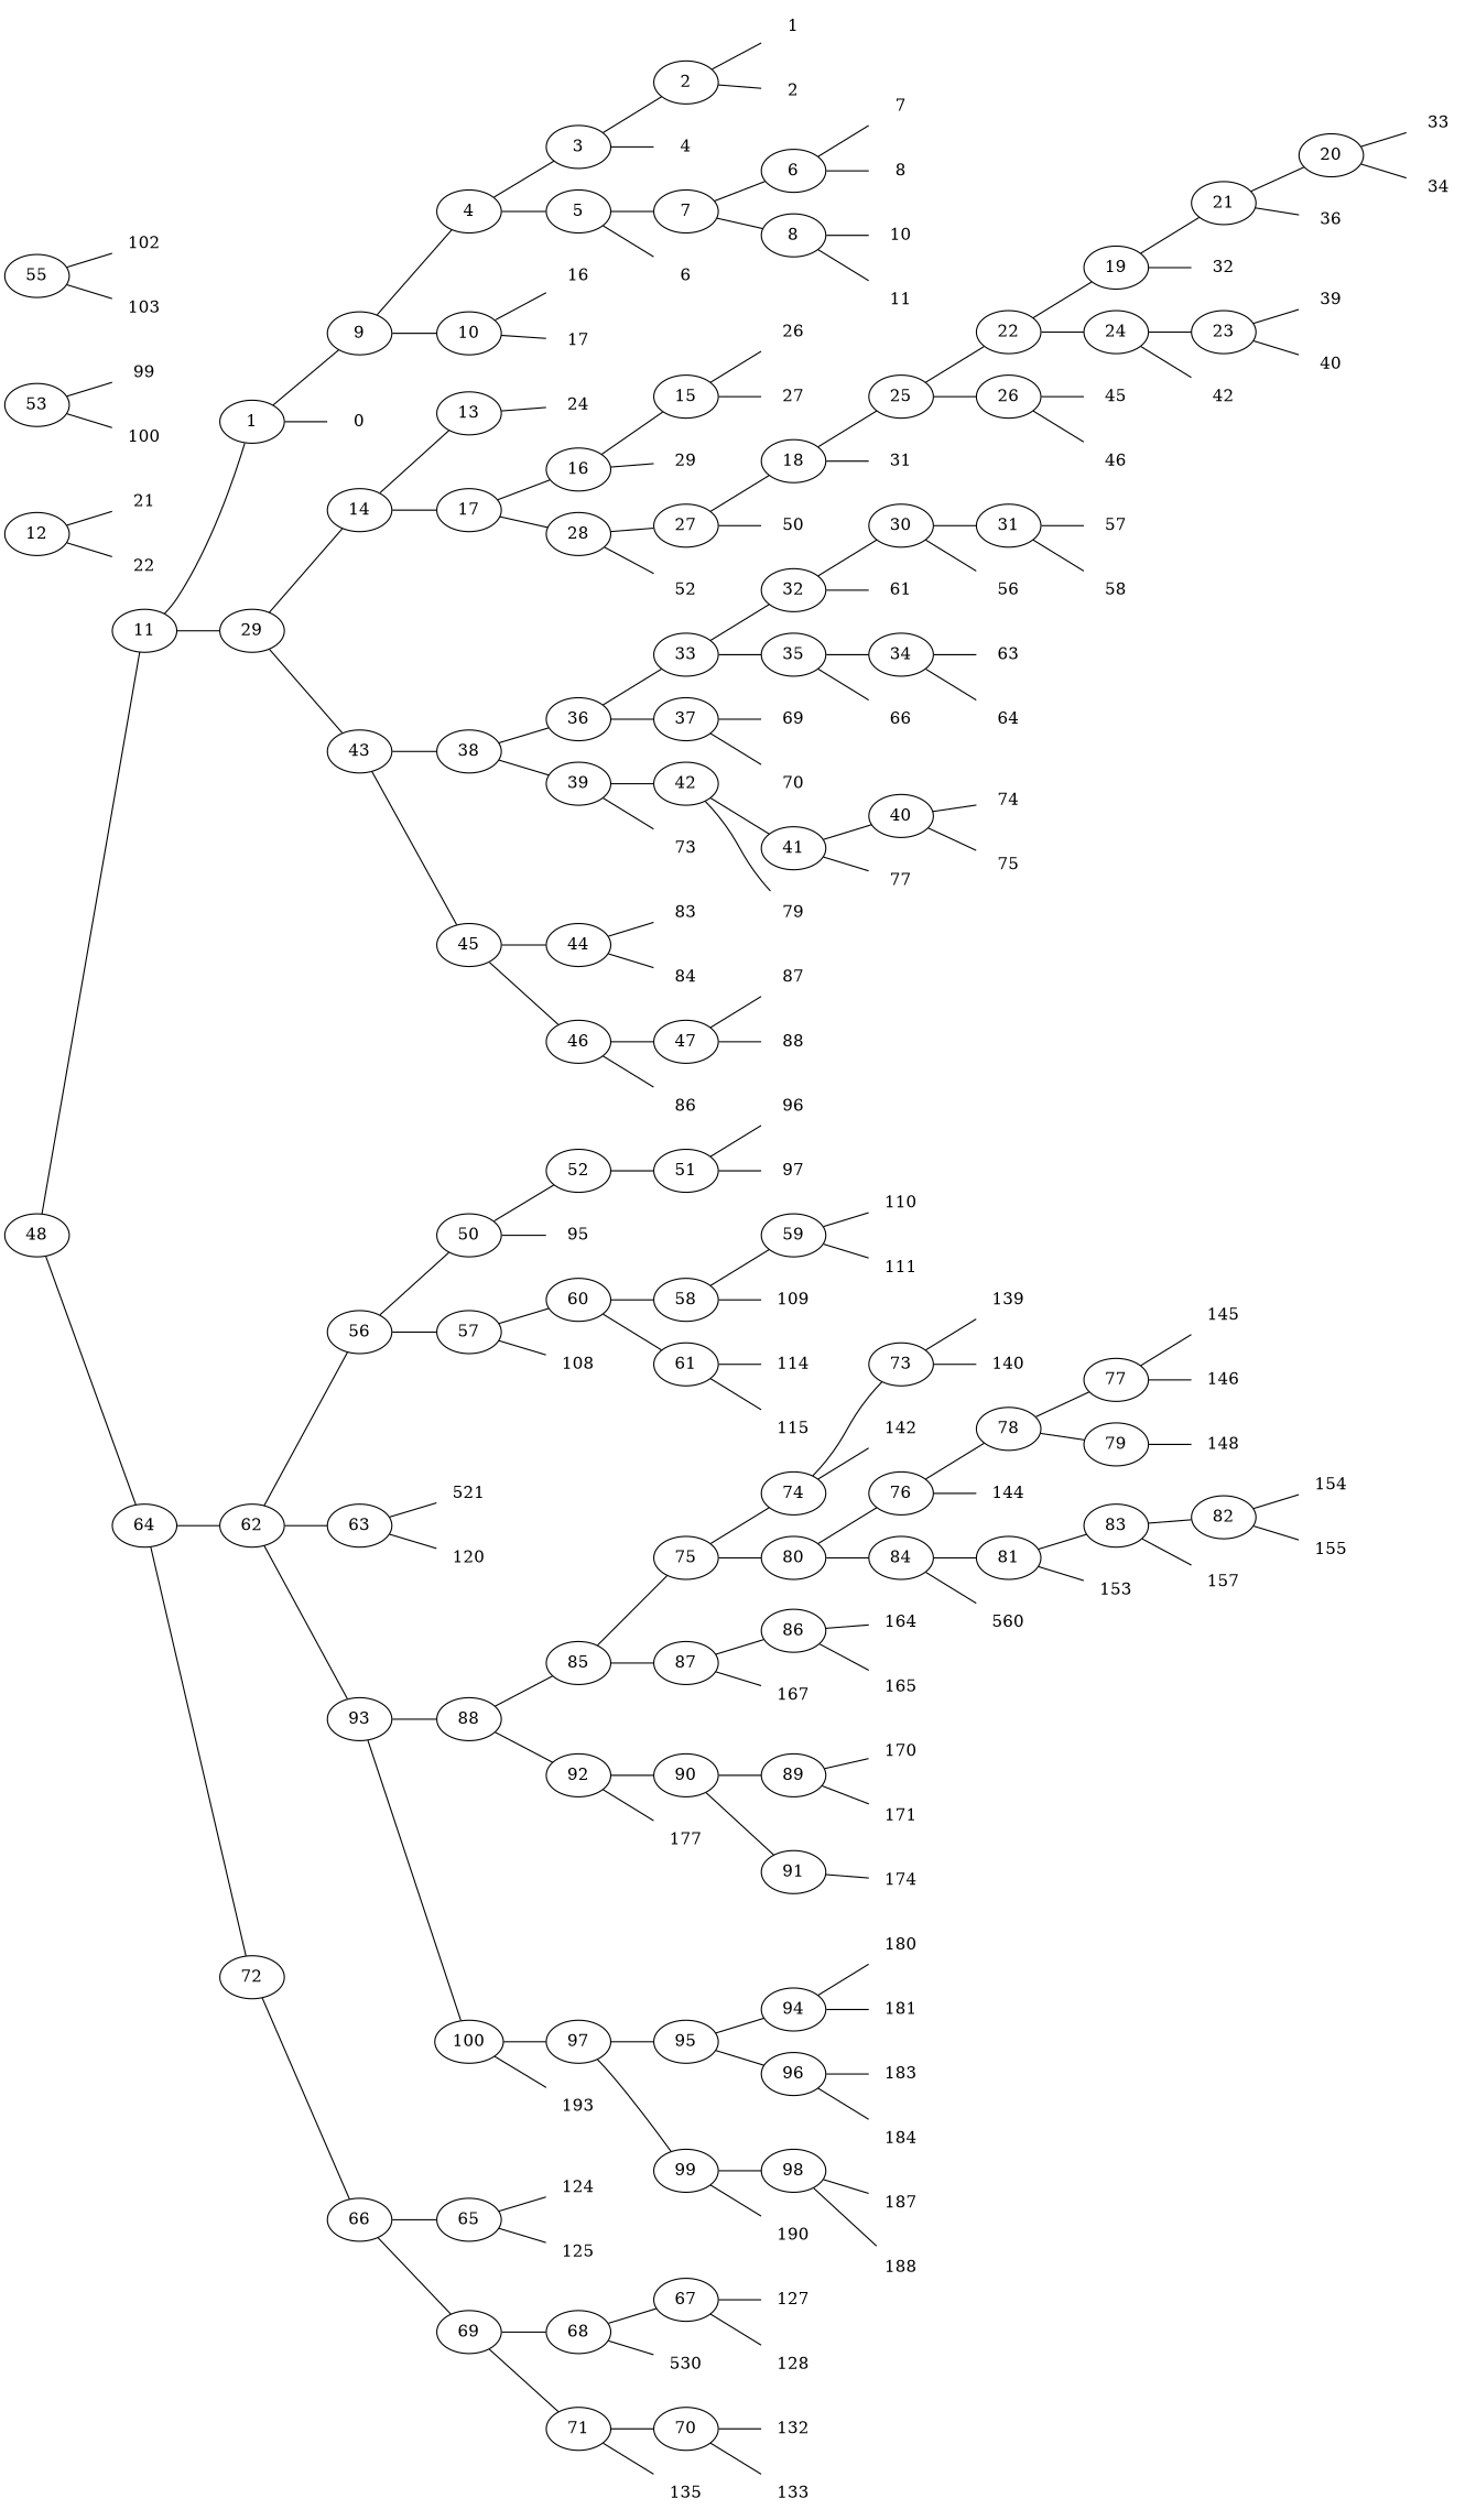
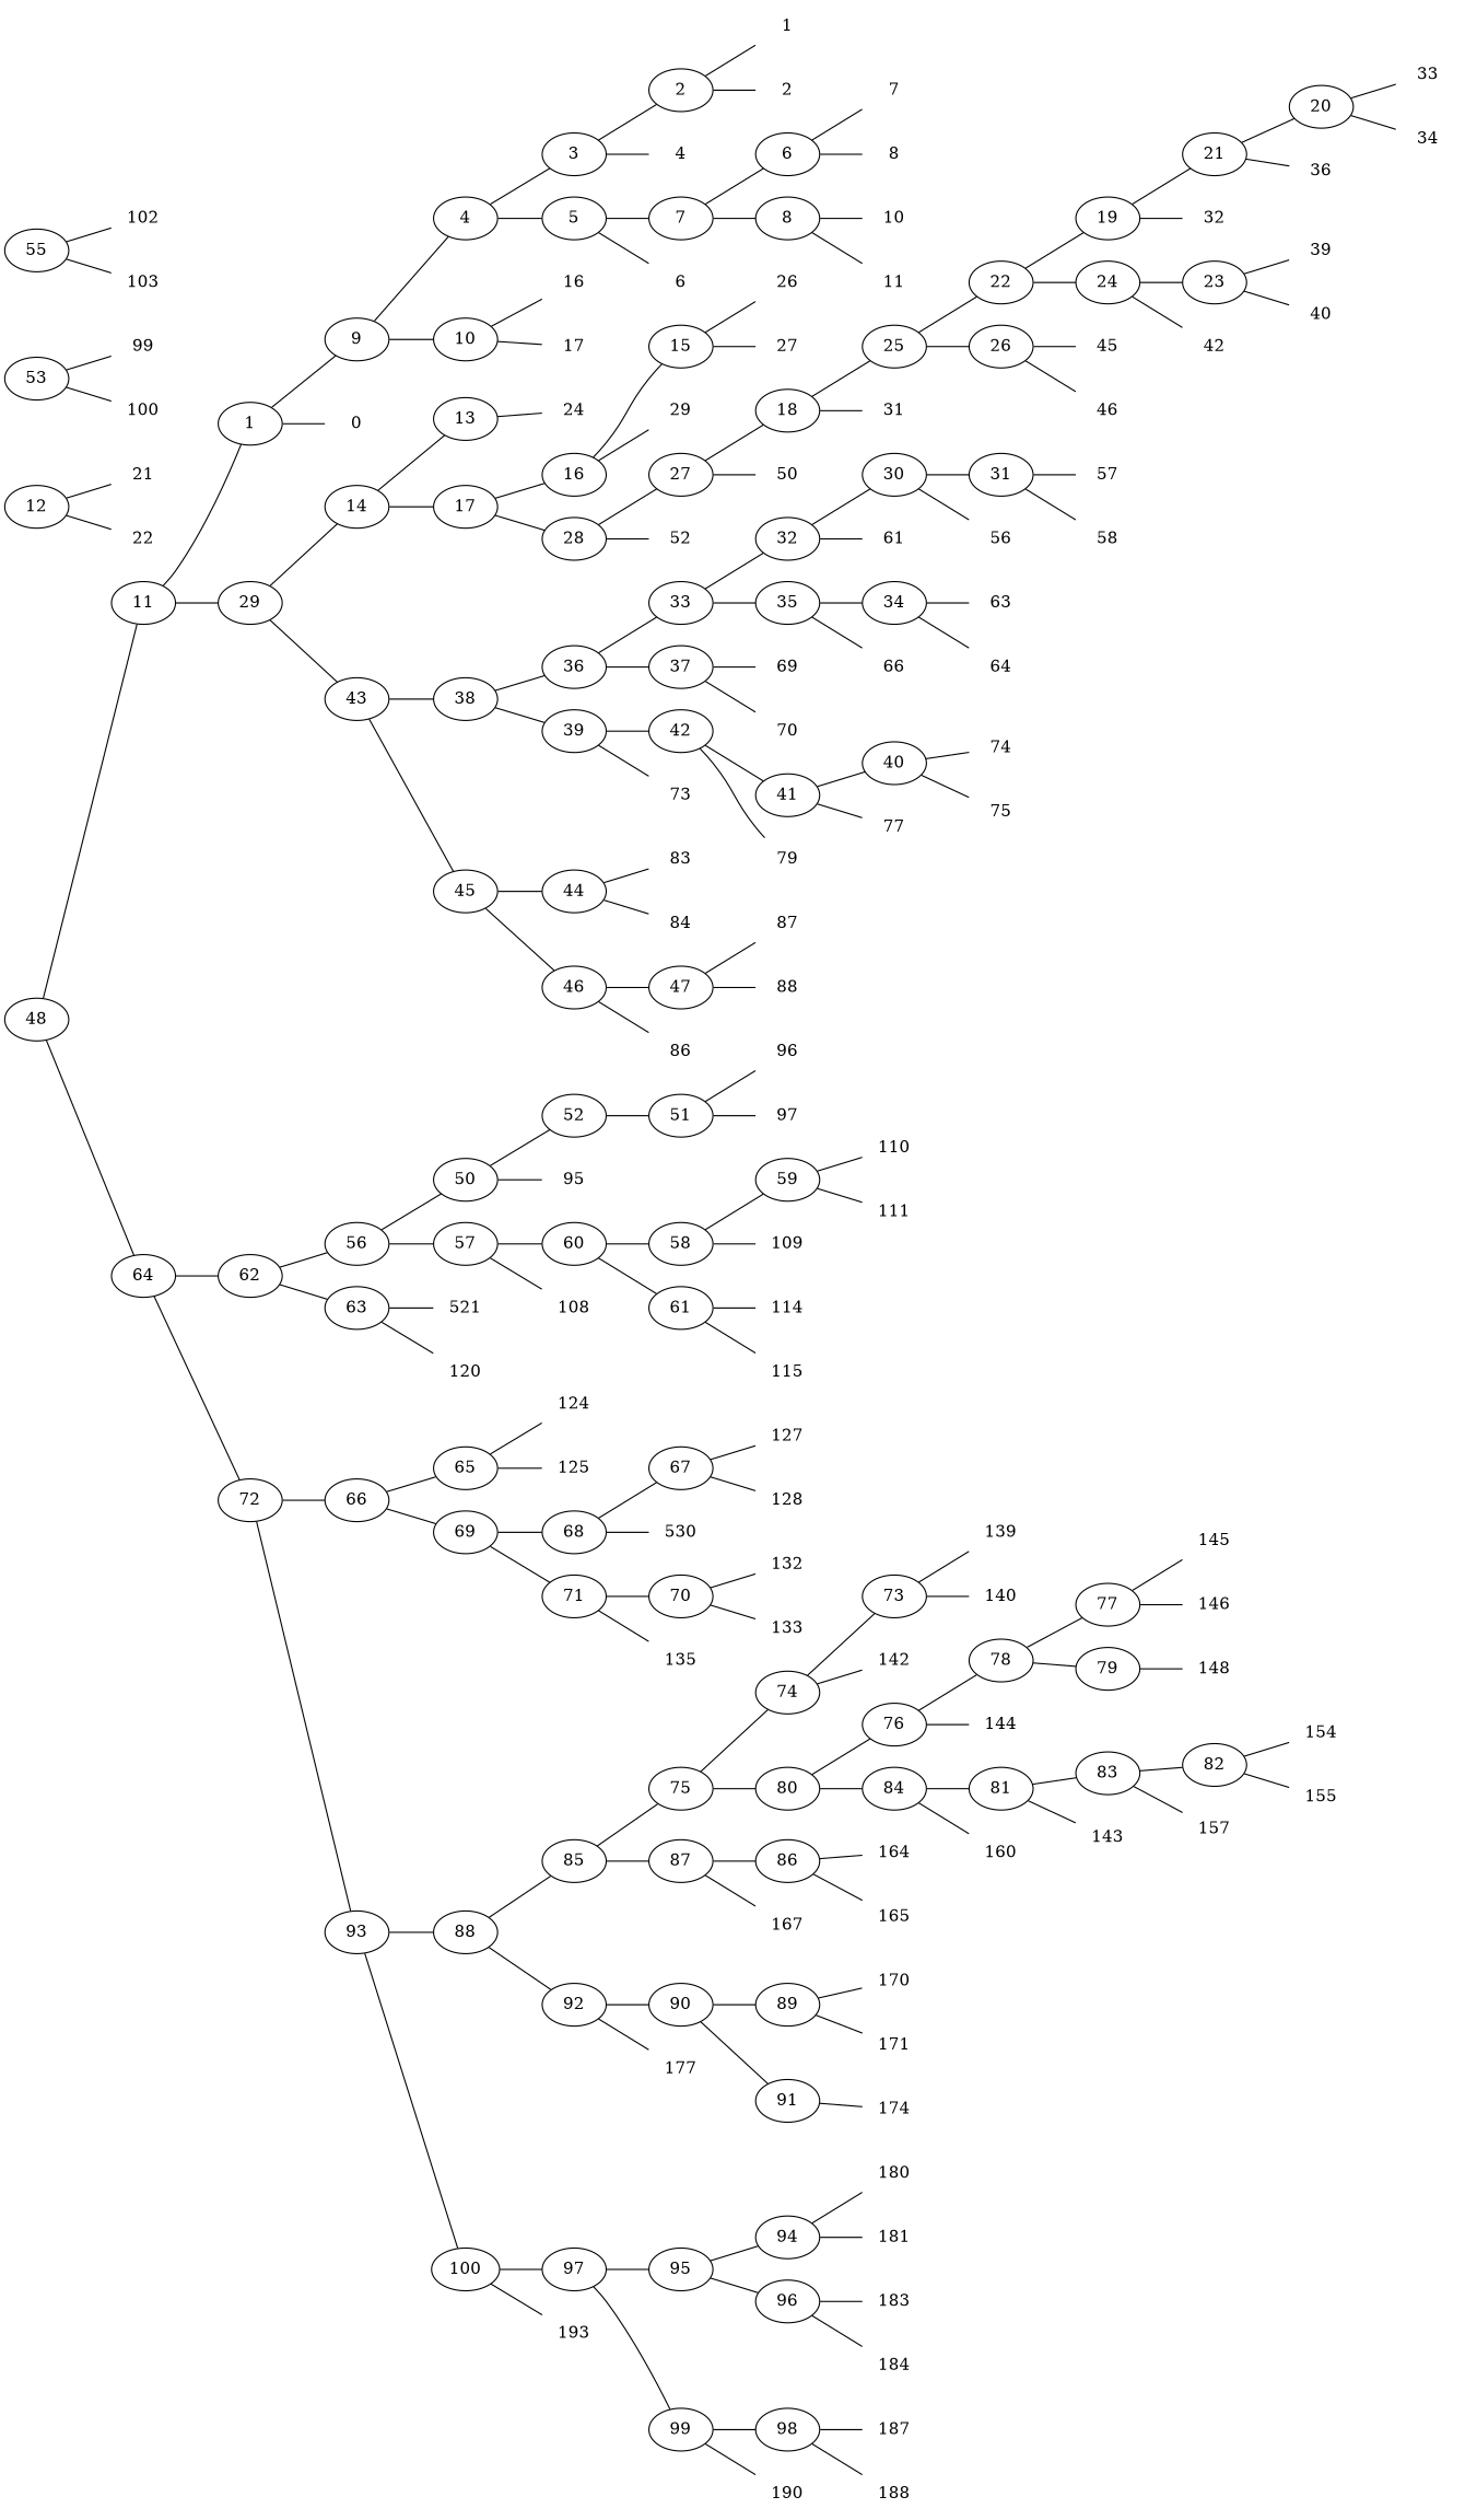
  graph {
    rankdir=LR
    n1 [label=2]
    1 [shape=plaintext]
    2 [shape=plaintext]
    n4 [label=3]
    4 [shape=plaintext]
    n6 [label=6]
    7 [shape=plaintext]
    8 [shape=plaintext]
    n9 [label=8]
    10 [shape=plaintext]
    11 [shape=plaintext]
    n12 [label=7]
    n13 [label=5]
    6 [shape=plaintext]
    n15 [label=4]
    n16 [label=10]
    16 [shape=plaintext]
    17 [shape=plaintext]
    n19 [label=9]
    n20 [label=1]
    0 [shape=plaintext]
    n22 [label=12]
    21 [shape=plaintext]
    22 [shape=plaintext]
    n25 [label=13]
    24 [shape=plaintext]
    n27 [label=15]
    26 [shape=plaintext]
    27 [shape=plaintext]
    n30 [label=16]
    29 [shape=plaintext]
    n32 [label=20]
    33 [shape=plaintext]
    34 [shape=plaintext]
    n35 [label=21]
    36 [shape=plaintext]
    n37 [label=19]
    32 [shape=plaintext]
    n39 [label=23]
    39 [shape=plaintext]
    40 [shape=plaintext]
    n42 [label=24]
    42 [shape=plaintext]
    n44 [label=22]
    n45 [label=26]
    45 [shape=plaintext]
    46 [shape=plaintext]
    n48 [label=25]
    n49 [label=18]
    31 [shape=plaintext]
    n51 [label=27]
    50 [shape=plaintext]
    n53 [label=28]
    52 [shape=plaintext]
    n55 [label=17]
    n56 [label=14]
    n57 [label=31]
    57 [shape=plaintext]
    58 [shape=plaintext]
    n60 [label=30]
    56 [shape=plaintext]
    n62 [label=32]
    61 [shape=plaintext]
    n64 [label=34]
    63 [shape=plaintext]
    64 [shape=plaintext]
    n67 [label=35]
    66 [shape=plaintext]
    n69 [label=33]
    n70 [label=37]
    69 [shape=plaintext]
    70 [shape=plaintext]
    n73 [label=36]
    n74 [label=40]
    74 [shape=plaintext]
    75 [shape=plaintext]
    n77 [label=41]
    77 [shape=plaintext]
    n79 [label=42]
    79 [shape=plaintext]
    n81 [label=39]
    73 [shape=plaintext]
    n83 [label=38]
    n84 [label=44]
    83 [shape=plaintext]
    84 [shape=plaintext]
    n87 [label=47]
    87 [shape=plaintext]
    88 [shape=plaintext]
    n90 [label=46]
    86 [shape=plaintext]
    n92 [label=45]
    n93 [label=43]
    n94 [label=29]
    n95 [label=11]
    n96 [label=51]
    96 [shape=plaintext]
    97 [shape=plaintext]
    n99 [label=53]
    99 [shape=plaintext]
    100 [shape=plaintext]
    n102 [label=55]
    102 [shape=plaintext]
    103 [shape=plaintext]
    n105 [label=52]
    n106 [label=50]
    95 [shape=plaintext]
    n108 [label=59]
    110 [shape=plaintext]
    111 [shape=plaintext]
    n111 [label=58]
    109 [shape=plaintext]
    n113 [label=61]
    114 [shape=plaintext]
    115 [shape=plaintext]
    n116 [label=60]
    n117 [label=57]
    108 [shape=plaintext]
    n119 [label=56]
    n120 [label=521 shape=plaintext]
    n121 [label=63]
    120 [shape=plaintext]
    n123 [label=62]
    n124 [label=65]
    124 [shape=plaintext]
    125 [shape=plaintext]
    n127 [label=67]
    127 [shape=plaintext]
    128 [shape=plaintext]
    n130 [label=530 shape=plaintext]
    n131 [label=68]
    n132 [label=70]
    132 [shape=plaintext]
    133 [shape=plaintext]
    n135 [label=71]
    135 [shape=plaintext]
    n137 [label=69]
    n138 [label=66]
    n139 [label=73]
    139 [shape=plaintext]
    140 [shape=plaintext]
    n142 [label=74]
    142 [shape=plaintext]
    n144 [label=77]
    145 [shape=plaintext]
    146 [shape=plaintext]
    n147 [label=79]
    148 [shape=plaintext]
    n149 [label=78]
    n150 [label=76]
    144 [shape=plaintext]
    n152 [label=82]
    154 [shape=plaintext]
    155 [shape=plaintext]
    n155 [label=83]
    157 [shape=plaintext]
    n157 [label=81]
-   153 [shape=plaintext]
+   153 [shape=plaintext label=143]
    n159 [label=84]
-   160 [shape=plaintext label=560]
+   160 [shape=plaintext]
    n161 [label=80]
    n162 [label=75]
    n163 [label=86]
    164 [shape=plaintext]
    165 [shape=plaintext]
    n166 [label=87]
    167 [shape=plaintext]
    n168 [label=85]
    n169 [label=89]
    170 [shape=plaintext]
    171 [shape=plaintext]
    n172 [label=91]
    174 [shape=plaintext]
    n174 [label=90]
    n175 [label=92]
    177 [shape=plaintext]
    n177 [label=88]
    n178 [label=94]
    180 [shape=plaintext]
    181 [shape=plaintext]
    n181 [label=96]
    183 [shape=plaintext]
    184 [shape=plaintext]
    n184 [label=95]
    n185 [label=98]
    187 [shape=plaintext]
    188 [shape=plaintext]
    n188 [label=99]
    190 [shape=plaintext]
    n190 [label=97]
    n191 [label=100]
    193 [shape=plaintext]
    n193 [label=93]
    n194 [label=72]
    n195 [label=64]
    n196 [label=48]
    n1 -- 1
    n1 -- 2
    n4 -- n1
    n4 -- 4
    n6 -- 7
    n6 -- 8
    n9 -- 10
    n9 -- 11
    n12 -- n6
    n12 -- n9
    n13 -- n12
    n13 -- 6
    n15 -- n4
    n15 -- n13
    n16 -- 16
    n16 -- 17
    n19 -- n15
    n19 -- n16
    n20 -- n19
    n20 -- 0
    n22 -- 21
    n22 -- 22
    n25 -- 24
    n27 -- 26
    n27 -- 27
    n30 -- n27
    n30 -- 29
    n32 -- 33
    n32 -- 34
    n35 -- n32
    n35 -- 36
    n37 -- n35
    n37 -- 32
    n39 -- 39
    n39 -- 40
    n42 -- n39
    n42 -- 42
    n44 -- n37
    n44 -- n42
    n45 -- 45
    n45 -- 46
    n48 -- n44
    n48 -- n45
    n49 -- n48
    n49 -- 31
    n51 -- n49
    n51 -- 50
    n53 -- n51
    n53 -- 52
    n55 -- n30
    n55 -- n53
    n56 -- n25
    n56 -- n55
    n57 -- 57
    n57 -- 58
    n60 -- n57
    n60 -- 56
    n62 -- n60
    n62 -- 61
    n64 -- 63
    n64 -- 64
    n67 -- n64
    n67 -- 66
    n69 -- n62
    n69 -- n67
    n70 -- 69
    n70 -- 70
    n73 -- n69
    n73 -- n70
    n74 -- 74
    n74 -- 75
    n77 -- n74
    n77 -- 77
    n79 -- n77
    n79 -- 79
    n81 -- n79
    n81 -- 73
    n83 -- n73
    n83 -- n81
    n84 -- 83
    n84 -- 84
    n87 -- 87
    n87 -- 88
    n90 -- n87
    n90 -- 86
    n92 -- n84
    n92 -- n90
    n93 -- n83
    n93 -- n92
    n94 -- n56
    n94 -- n93
    n95 -- n20
    n95 -- n94
    n96 -- 96
    n96 -- 97
    n99 -- 99
    n99 -- 100
    n102 -- 102
    n102 -- 103
    n105 -- n96
    n106 -- n105
    n106 -- 95
    n108 -- 110
    n108 -- 111
    n111 -- n108
    n111 -- 109
    n113 -- 114
    n113 -- 115
    n116 -- n111
    n116 -- n113
    n117 -- n116
    n117 -- 108
    n119 -- n106
    n119 -- n117
    n121 -- n120
    n121 -- 120
    n123 -- n119
    n123 -- n121
    n124 -- 124
    n124 -- 125
    n127 -- 127
    n127 -- 128
    n131 -- n127
    n131 -- n130
    n132 -- 132
    n132 -- 133
    n135 -- n132
    n135 -- 135
    n137 -- n131
    n137 -- n135
    n138 -- n124
    n138 -- n137
    n139 -- 139
    n139 -- 140
    n142 -- n139
    n142 -- 142
    n144 -- 145
    n144 -- 146
    n147 -- 148
    n149 -- n144
    n149 -- n147
    n150 -- n149
    n150 -- 144
    n152 -- 154
    n152 -- 155
    n155 -- n152
    n155 -- 157
    n157 -- n155
    n157 -- 153
    n159 -- n157
    n159 -- 160
    n161 -- n150
    n161 -- n159
    n162 -- n142
    n162 -- n161
    n163 -- 164
    n163 -- 165
    n166 -- n163
    n166 -- 167
    n168 -- n162
    n168 -- n166
    n169 -- 170
    n169 -- 171
    n172 -- 174
    n174 -- n169
    n174 -- n172
    n175 -- n174
    n175 -- 177
    n177 -- n168
    n177 -- n175
    n178 -- 180
    n178 -- 181
    n181 -- 183
    n181 -- 184
    n184 -- n178
    n184 -- n181
    n185 -- 187
    n185 -- 188
    n188 -- n185
    n188 -- 190
    n190 -- n184
    n190 -- n188
    n191 -- n190
    n191 -- 193
    n193 -- n177
    n193 -- n191
    n194 -- n138
-   n123 -- n193
+   n194 -- n193
    n195 -- n123
    n195 -- n194
    n196 -- n95
    n196 -- n195
  }
